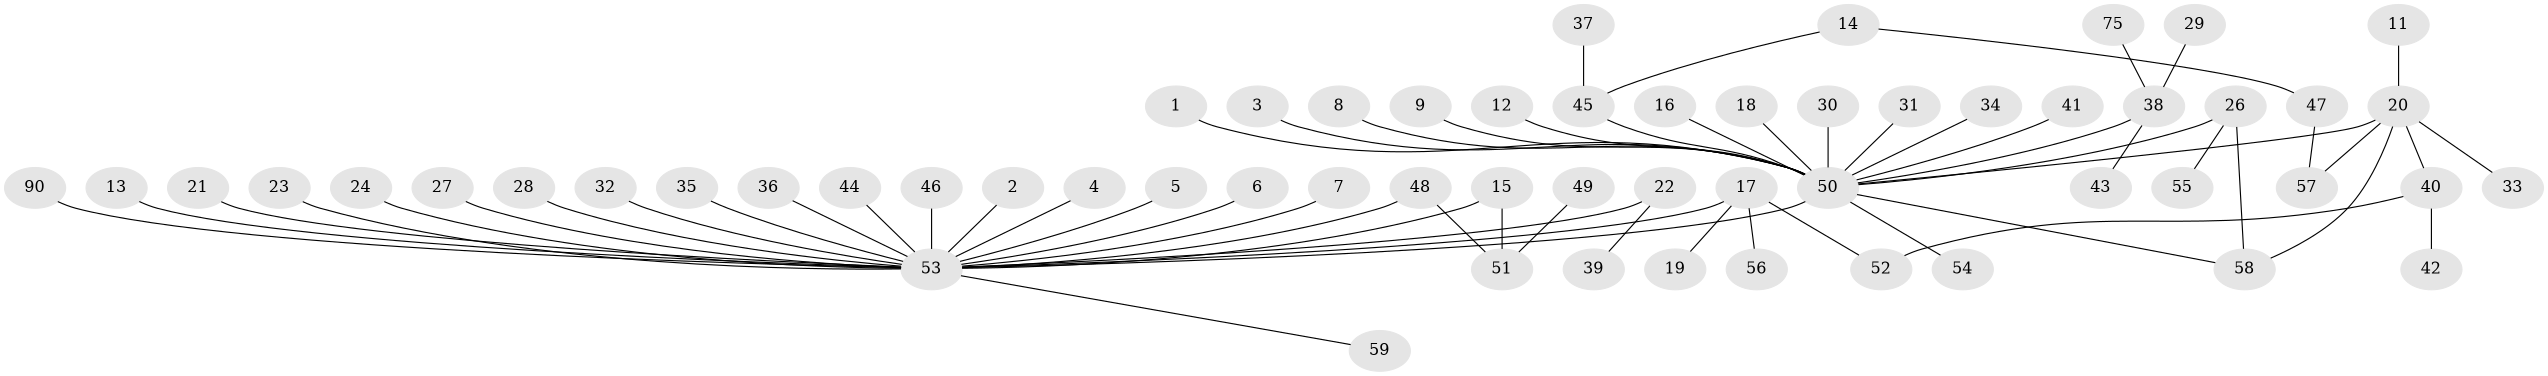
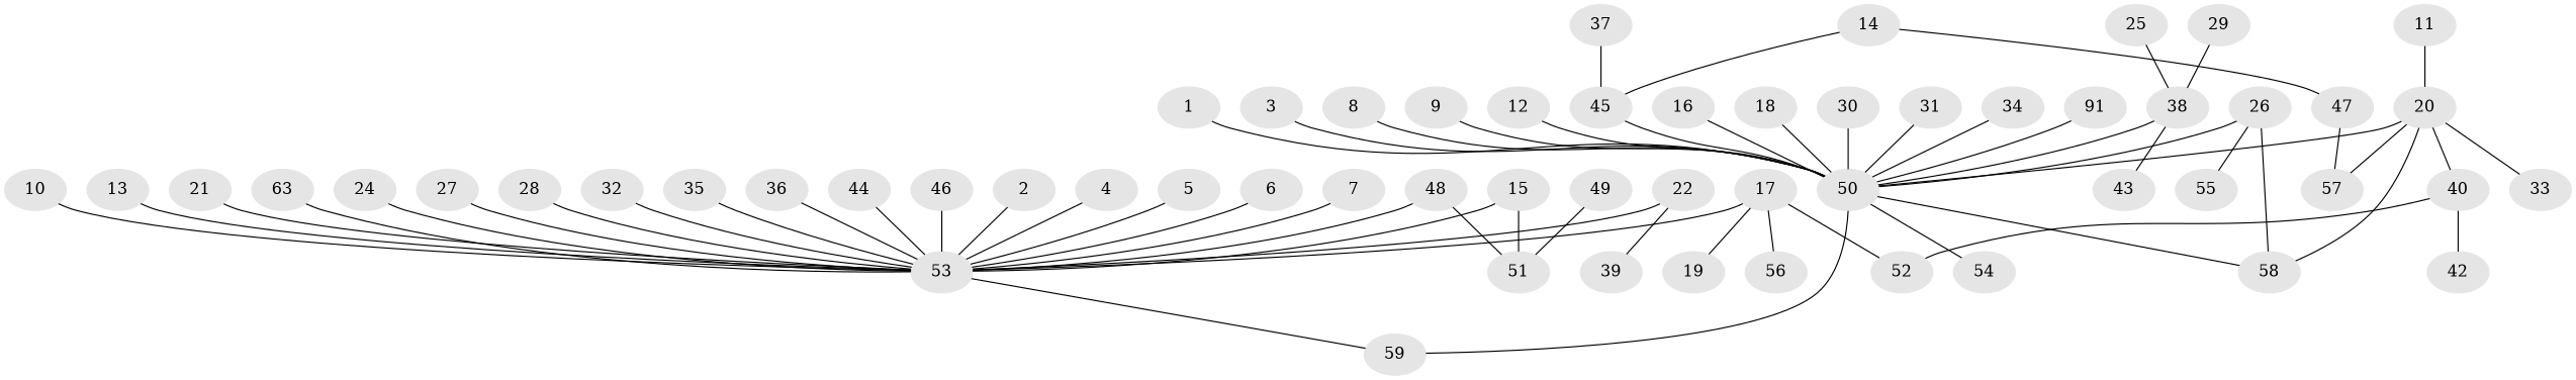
  graph {
    node [color=gray90 style=filled]
    edge [weight=1.0]
    1
    50
    53
    58
    54
    2
    59
    3
    4
    5
    6
    7
    8
    9
-   10 [label=90]
+   10
    11
    20
    33
    40
    57
    12
    13
    14
    45
    47
    15
    51
    16
    17
    19
    52
    56
    18
    42
    21
    22
    39
-   23
+   23 [label=63]
    24
-   25 [label=75]
+   25
    38
    43
    26
    55
    27
    28
    29
    30
    31
    32
    34
    35
    36
    37
-   41
+   41 [label=91]
    44
    46
    48
    49
    1 -- 50
-   50 -- 53
+   50 -- 59
    50 -- 58
    50 -- 54
    53 -- 59
    2 -- 53
    3 -- 50
    4 -- 53
    5 -- 53
    6 -- 53
    7 -- 53
    8 -- 50
    9 -- 50
    10 -- 53
    11 -- 20
    20 -- 50
    20 -- 58
    20 -- 33
    20 -- 40
    20 -- 57
    40 -- 52
    40 -- 42
    12 -- 50
    13 -- 53
    14 -- 45
    14 -- 47
    45 -- 50
    47 -- 57
    15 -- 53
    15 -- 51
    16 -- 50
    17 -- 53
    17 -- 19
    17 -- 52
    17 -- 56
    18 -- 50
    21 -- 53
    22 -- 53
    22 -- 39
    23 -- 53
    24 -- 53
    25 -- 38
    38 -- 50
    38 -- 43
    26 -- 50
    26 -- 58
    26 -- 55
    27 -- 53
    28 -- 53
    29 -- 38
    30 -- 50
    31 -- 50
    32 -- 53
    34 -- 50
    35 -- 53
    36 -- 53
    37 -- 45
    41 -- 50
    44 -- 53
    46 -- 53
    48 -- 53
    48 -- 51
    49 -- 51
  }
